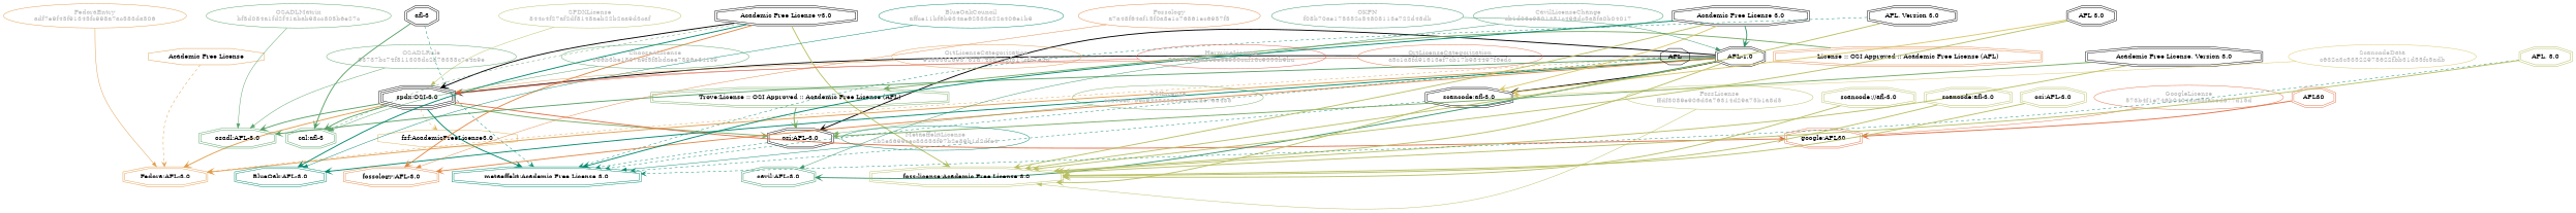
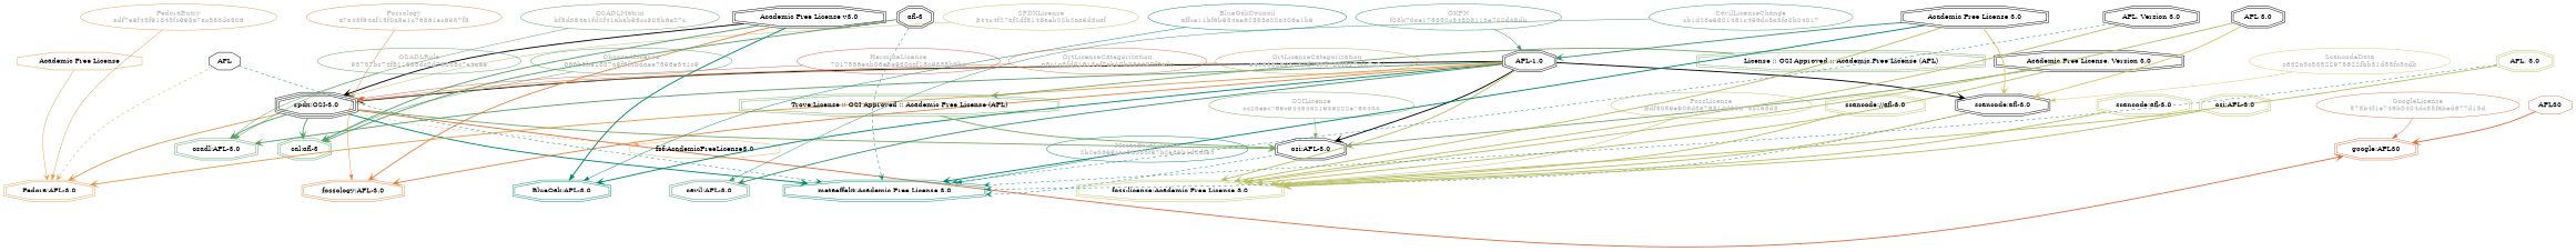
  strict digraph {
    splines=curved
    node [shape=doubleoctagon]
    edge [color="#b8bf62" weight=0.7 arrowhead=vee style=bold]
    n1 [color="#b8bf62" fillcolor="beige;1" fontcolor=gray label="SPDXLicense\n844c4f27af2df8148aeb22b2aa9d3caf" shape=ellipse]
    n2 [label="spdx:OSI-3.0" shape=tripleoctagon]
    n3 [label="osi:AFL-3.0"]
    n4 [color="#e06f45" label="google:AFL30"]
    n5 [color="#e09d4b" label="Fedora:AFL-3.0"]
    n6 [color="#58a066" label="osadl:AFL-3.0"]
    n7 [color="#deb256" label="fsf:AcademicFreeLicense3.0" shape=octagon]
    n8 [color="#58a066" label="cal:afl-3"]
    n9 [color="#00876c" label="metaeffekt:Academic Free License 3.0"]
    n10 [label="AFL-1.0"]
    n11 [color="#00876c" label="BlueOak:AFL-3.0"]
    n12 [label="scancode:afl-3.0"]
    n13 [color="#e18745" label="fossology:AFL-3.0"]
    n14 [color="#379469" label="cavil:AFL-3.0"]
    n15 [color="#b8bf62" label="foss-license:Academic Free License 3.0"]
    n16 [label="Academic Free License v3.0"]
    n17 [color="#78ab63" fillcolor="beige;1" fontcolor=gray label="OSILicense\ncc25eec769c94484521939222e765435" shape=ellipse]
    n18 [label="Academic Free License, Version 3.0"]
    n19 [color="#78ab63" label="Trove:License :: OSI Approved :: Academic Free License (AFL)"]
-   n20 [color="#e18745" label="License :: OSI Approved :: Academic Free License (AFL)"]
+   n20 [color="#78ab63" label="License :: OSI Approved :: Academic Free License (AFL)"]
    n21 [color="#e06f45" fillcolor="beige;1" fontcolor=gray label="GoogleLicense\n573b4f1e746b0404dc85fabed677d15d" shape=ellipse]
-   n22 [color="#e06f45" label=AFL30]
+   n22 [color="#e06f45" label=AFL30 shape=octagon]
    n23 [color="#e09d4b" label="Academic Free License" shape=octagon]
    n24 [label=AFL shape=octagon]
    n25 [color="#e09d4b" fillcolor="beige;1" fontcolor=gray label="FedoraEntry\nadf7e9f45f91345fc998a7ac583da506" shape=ellipse]
    n26 [color="#00876c" fillcolor="beige;1" fontcolor=gray label="BlueOakCouncil\naffce11bf6b934ae62533a22a406e1b9" shape=ellipse]
    n27 [color="#58a066" fillcolor="beige;1" fontcolor=gray label="OSADLRule\n93737bc74f811305dc2d76358c7e4a9e" shape=ellipse]
    n28 [color="#58a066" fillcolor="beige;1" fontcolor=gray label="OSADLMatrix\nbf5d084a1fd2f41abab98cc805b6e27c" shape=ellipse]
    n29 [color="#58a066" fillcolor="beige;1" fontcolor=gray label="ChooseALicense\n066b3be1807a9f5f8bdaee7596e341c9" shape=ellipse]
    n30 [label="afl-3"]
    n31 [color="#dac767" fillcolor="beige;1" fontcolor=gray label="ScancodeData\nc632a3c53522978622fbb31d55fc5adb" shape=ellipse]
    n32 [label="AFL 3.0"]
    n33 [label="Academic Free License 3.0"]
    n34 [color="#e18745" fillcolor="beige;1" fontcolor=gray label="Fossology\na7a48f64af15f0a8e1c76861ec6957f5" shape=ellipse]
    n35 [color="#379469" fillcolor="beige;1" fontcolor=gray label="OKFN\nf08b70ae175352c54808113e722d48db" shape=ellipse]
    n36 [color="#e06f45" fillcolor="beige;1" fontcolor=gray label="OrtLicenseCategorization\na5c1a8fd91613ef7cb17b984497f6edc" shape=ellipse]
    n37 [color="#e09d4b" fillcolor="beige;1" fontcolor=gray label="OrtLicenseCategorization\ne406362693781d745d720f517cfb7a2d" shape=ellipse]
    n38 [color="#379469" fillcolor="beige;1" fontcolor=gray label="CavilLicenseChange\ncb1d23e9801481c496dc5a8fa0b04017" shape=ellipse]
    n39 [color="#00876c" fillcolor="beige;1" fontcolor=gray label="MetaeffektLicense\n2b2e3699cec83353f97b2e89b1d2dfe4" shape=ellipse]
    n40 [label="AFL, Version 3.0"]
    n41 [color="#b8bf62" label="AFL, 3.0"]
    n42 [color="#dc574a" fillcolor="beige;1" fontcolor=gray label="HermineLicense\n7017586eab06e5e930caf18c9355b9ba" shape=ellipse]
    n43 [color="#b8bf62" fillcolor="beige;1" fontcolor=gray label="FossLicense\nffdf3089e906d3a76314d29a75b1a8d5" shape=ellipse]
    n44 [color="#b8bf62" label="scancode://afl-3.0"]
    n45 [color="#b8bf62" label="scancode:afl-3.0"]
    n46 [color="#b8bf62" label="osi:AFL-3.0"]
    n1 -> n2 [weight=0.5 arrowhead="" style=""]
    n2 -> n3 [color="#78ab63"]
    n2 -> n4 [color="#e06f45"]
    n2 -> n5 [color="#e09d4b"]
    n2 -> n6 [color="#58a066"]
    n2 -> n7 [color="#deb256" style=dashed weight=0.5]
    n2 -> n8 [color="#58a066"]
    n2 -> n9 [color="#00876c"]
    n3 -> n9 [color="#00876c" style=dashed weight=0.5]
    n10 -> n2 [color=""]
    n10 -> n3 [color=""]
    n10 -> n5 [color="#e09d4b"]
    n10 -> n6 [color="#58a066"]
    n10 -> n11 [color="#00876c"]
    n10 -> n12 [color=""]
    n10 -> n13 [color="#e18745"]
    n10 -> n14 [color="#379469"]
    n10 -> n15
    n12 -> n9 [color="#00876c" style=dashed weight=0.5]
    n12 -> n15
    n16 -> n2 [color=""]
-   n16 -> n8 [color="#58a066" style=dashed]
-   n16 -> n11 [color="#00876c"]
+   n16 -> n8 [color="#58a066"]
+   n16 -> n11 [arrowhead=normal color="#00876c"]
    n16 -> n13 [color="#e18745"]
-   n16 -> n15
    n17 -> n3 [color="#78ab63" weight=0.5 arrowhead="" style=""]
    n18 -> n3 [color="#78ab63"]
-   n18 -> n15
+   n18 -> n15 [arrowhead=normal]
    n19 -> n3 [color="#78ab63"]
    n20 -> n19 [color="#78ab63"]
    n21 -> n4 [color="#e06f45" weight=0.5 arrowhead="" style=""]
    n22 -> n4 [color="#e06f45"]
-   n23 -> n5 [color="#e09d4b" style=dashed weight=0.5]
+   n23 -> n5 [color="#e09d4b" style=solid weight=0.5]
    n24 -> n5 [color="#e09d4b" style=dashed weight=0.5]
    n24 -> n9 [color="#00876c" style=dashed weight=0.5]
    n25 -> n5 [color="#e09d4b" weight=0.5 arrowhead="" style=""]
    n26 -> n11 [color="#00876c" weight=0.5 arrowhead="" style=""]
    n27 -> n6 [color="#58a066" weight=0.5 arrowhead="" style=""]
    n28 -> n6 [color="#58a066" weight=0.5 arrowhead="" style=""]
    n29 -> n8 [color="#58a066" weight=0.5 arrowhead="" style=""]
    n30 -> n8 [color="#58a066"]
    n30 -> n9 [color="#00876c" style=dashed weight=0.5]
    n31 -> n12 [color="#dac767" weight=0.5 arrowhead="" style=""]
    n32 -> n12 [color="#dac767"]
    n32 -> n15
    n33 -> n9 [color="#00876c"]
    n33 -> n10 [color="#379469"]
    n33 -> n12 [color="#dac767"]
    n33 -> n15
    n34 -> n13 [color="#e18745" weight=0.5 arrowhead="" style=""]
    n35 -> n10 [color="#379469" weight=0.5 arrowhead="" style=""]
    n36 -> n2 [color="#e06f45" weight=0.5 arrowhead="" style=""]
    n37 -> n2 [color="#e09d4b" weight=0.5 arrowhead="" style=""]
    n38 -> n14 [color="#379469" weight=0.5 arrowhead="" style=""]
    n39 -> n9 [color="#00876c" weight=0.5 arrowhead="" style=""]
    n40 -> n9 [color="#00876c" style=dashed weight=0.5]
    n40 -> n15
    n41 -> n9 [color="#00876c" style=dashed weight=0.5]
    n41 -> n15
    n42 -> n2 [color="#dc574a" weight=0.5 arrowhead="" style=""]
    n43 -> n15 [weight=0.5 arrowhead="" style=""]
    n44 -> n15
    n45 -> n15
    n46 -> n15
  }
